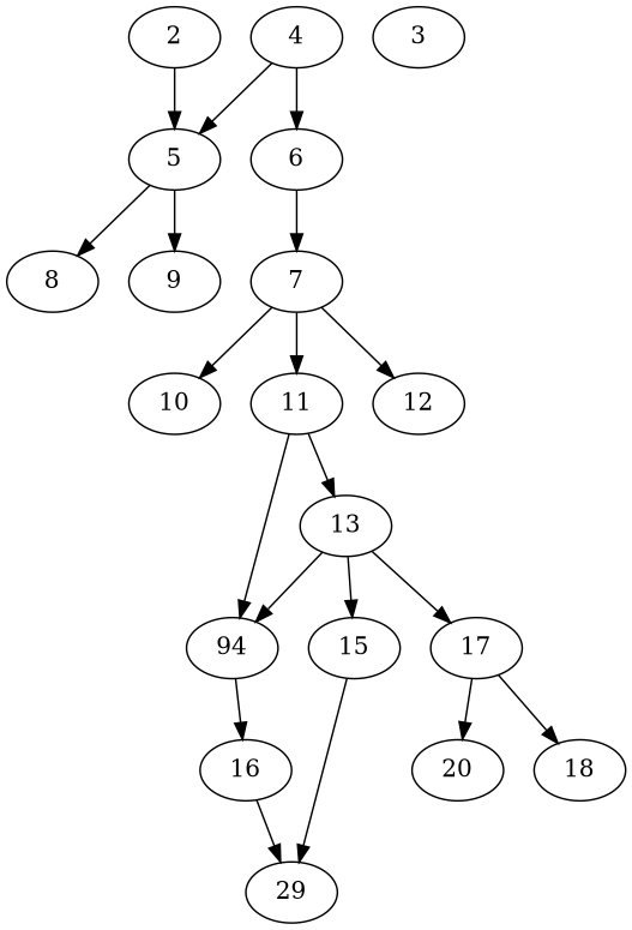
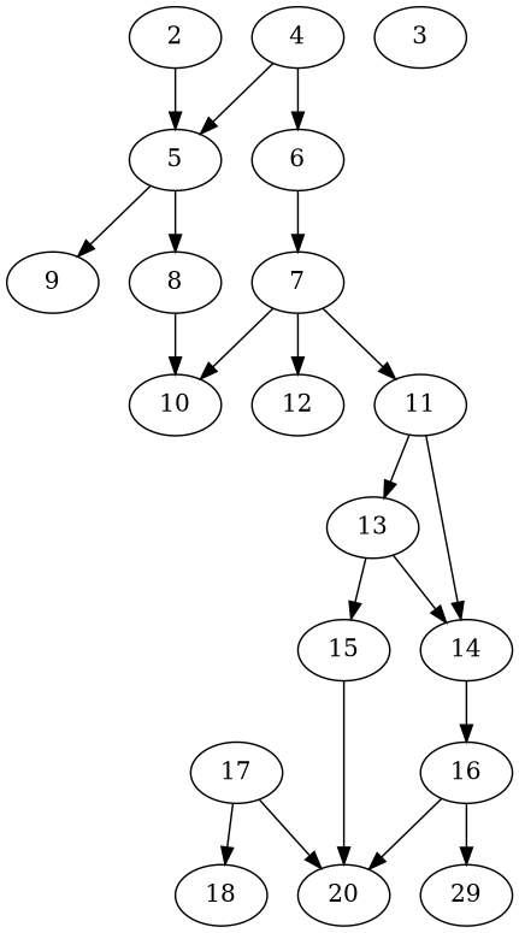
  digraph {
    node [alpha=0.06]
    5 [expect_size=14733312]
    8 [alpha=0.17 expect_size=18296832]
    9 [alpha=0.04 expect_size=50781184]
    6 [alpha=0.17 expect_size=17735680]
    7 [alpha=0.10 expect_size=16211968]
    10 [alpha=0.13 expect_size=16817152]
    11 [alpha=0.07 expect_size=39570432]
    12 [alpha=0.03 expect_size=8511488]
    2 [expect_size=14457856]
    3 [alpha=0.02 expect_size=21074944]
    4 [alpha=0.16 expect_size=46512128]
    13 [alpha=0.09 expect_size=21791744]
-   14 [alpha=0.16 expect_size=26472448 label=94]
+   14 [alpha=0.16 expect_size=26472448]
    15 [alpha=0.00 expect_size=17927168]
    17 [alpha=0.09 expect_size=25269248]
    16 [alpha=0.15 expect_size=32273408]
    n17 [alpha=0.19 expect_size=41646080 label=29]
    20 [alpha=0.07 expect_size=50718720]
    18 [alpha=0.14 expect_size=48526336]
    5 -> 8
    5 -> 9
+   8 -> 10
    6 -> 7
    7 -> 10
    7 -> 11
    7 -> 12
    11 -> 13
    11 -> 14
    2 -> 5
    4 -> 5
    4 -> 6
    13 -> 14
    13 -> 15
-   13 -> 17
    14 -> 16
-   15 -> n17
+   15 -> 20
    17 -> 20
    17 -> 18
    16 -> n17
+   16 -> 20
  }
